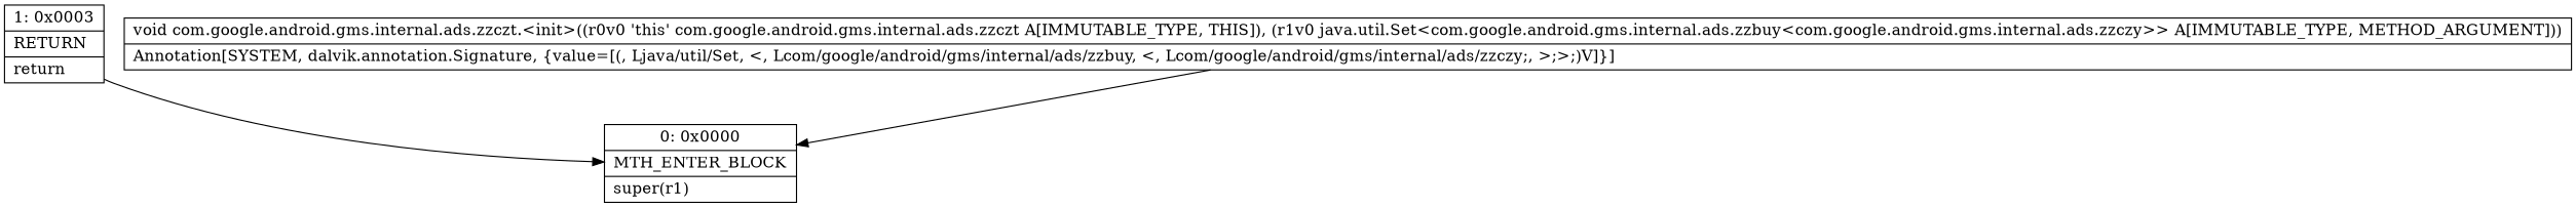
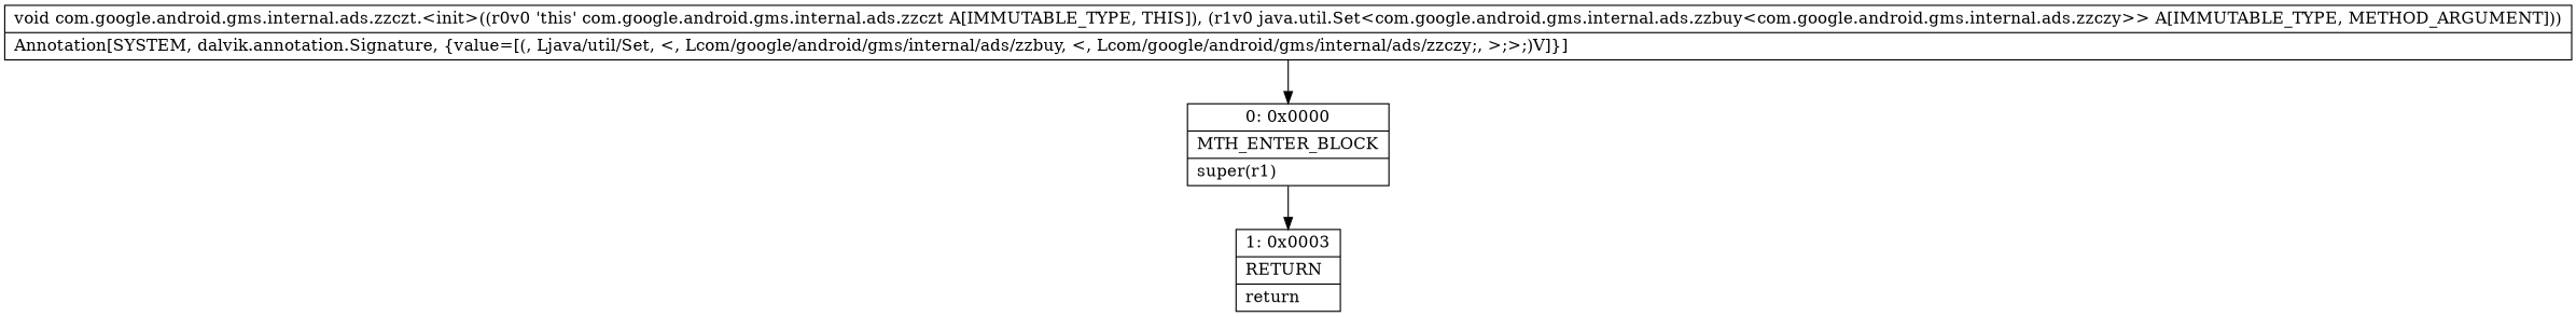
  digraph {
    node [shape=record]
    n1 [label="{0\:\ 0x0000|MTH_ENTER_BLOCK\l|super(r1)\l}"]
    n2 [label="{1\:\ 0x0003|RETURN\l|return\l}"]
    n3 [label="{void com.google.android.gms.internal.ads.zzczt.\<init\>((r0v0 'this' com.google.android.gms.internal.ads.zzczt A[IMMUTABLE_TYPE, THIS]), (r1v0 java.util.Set\<com.google.android.gms.internal.ads.zzbuy\<com.google.android.gms.internal.ads.zzczy\>\> A[IMMUTABLE_TYPE, METHOD_ARGUMENT]))  | Annotation[SYSTEM, dalvik.annotation.Signature, \{value=[(, Ljava\/util\/Set, \<, Lcom\/google\/android\/gms\/internal\/ads\/zzbuy, \<, Lcom\/google\/android\/gms\/internal\/ads\/zzczy;, \>;\>;)V]\}]\l}"]
-   n2 -> n1
+   n1 -> n2
    n3 -> n1
  }
